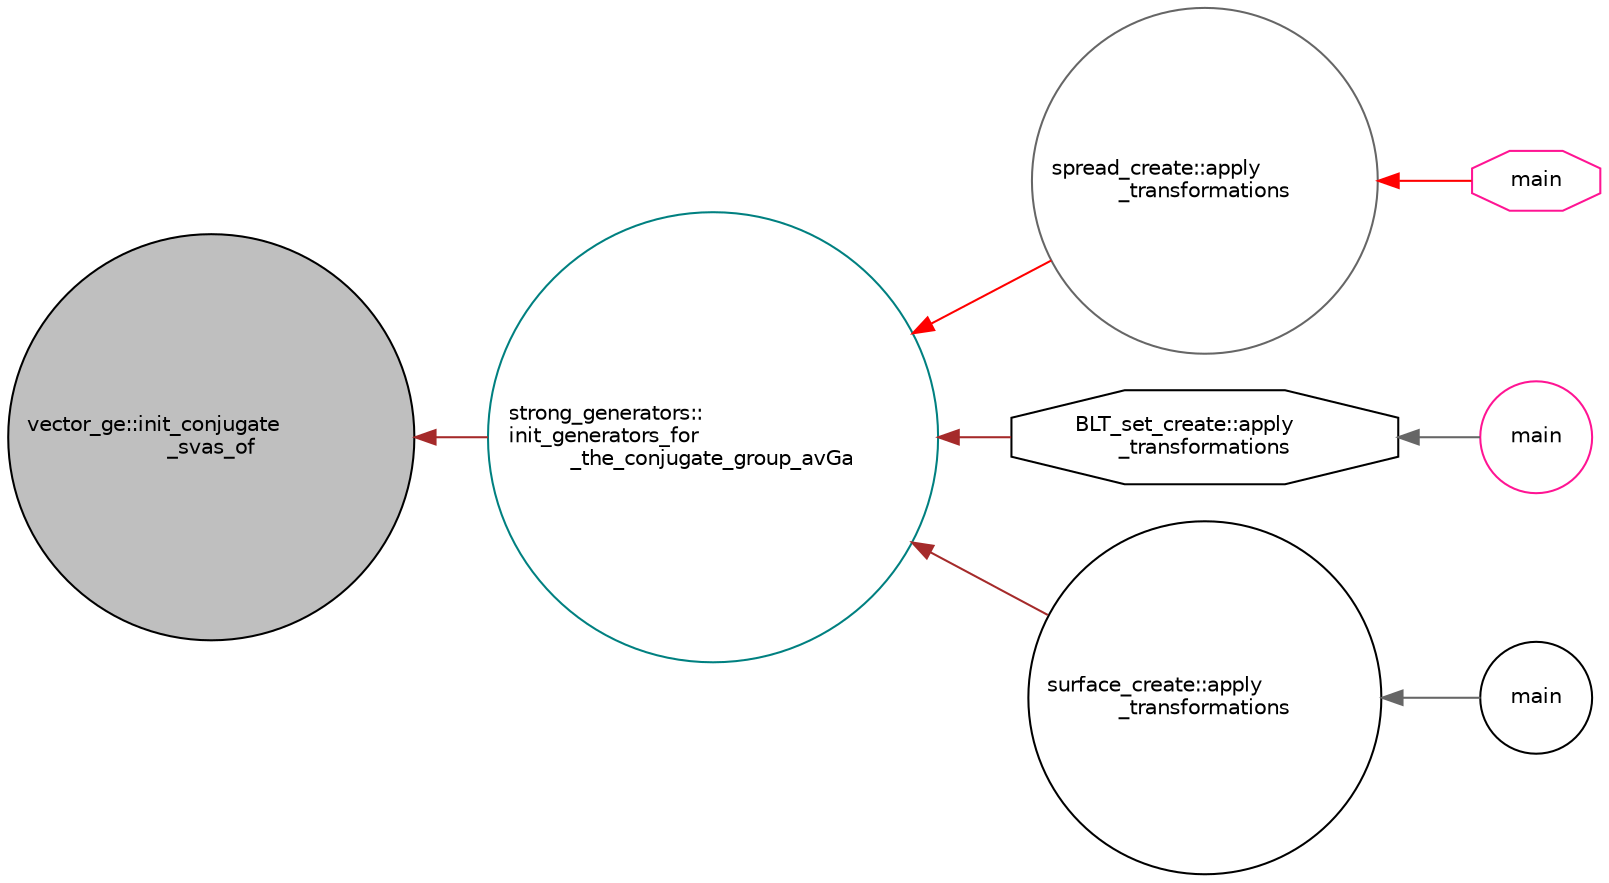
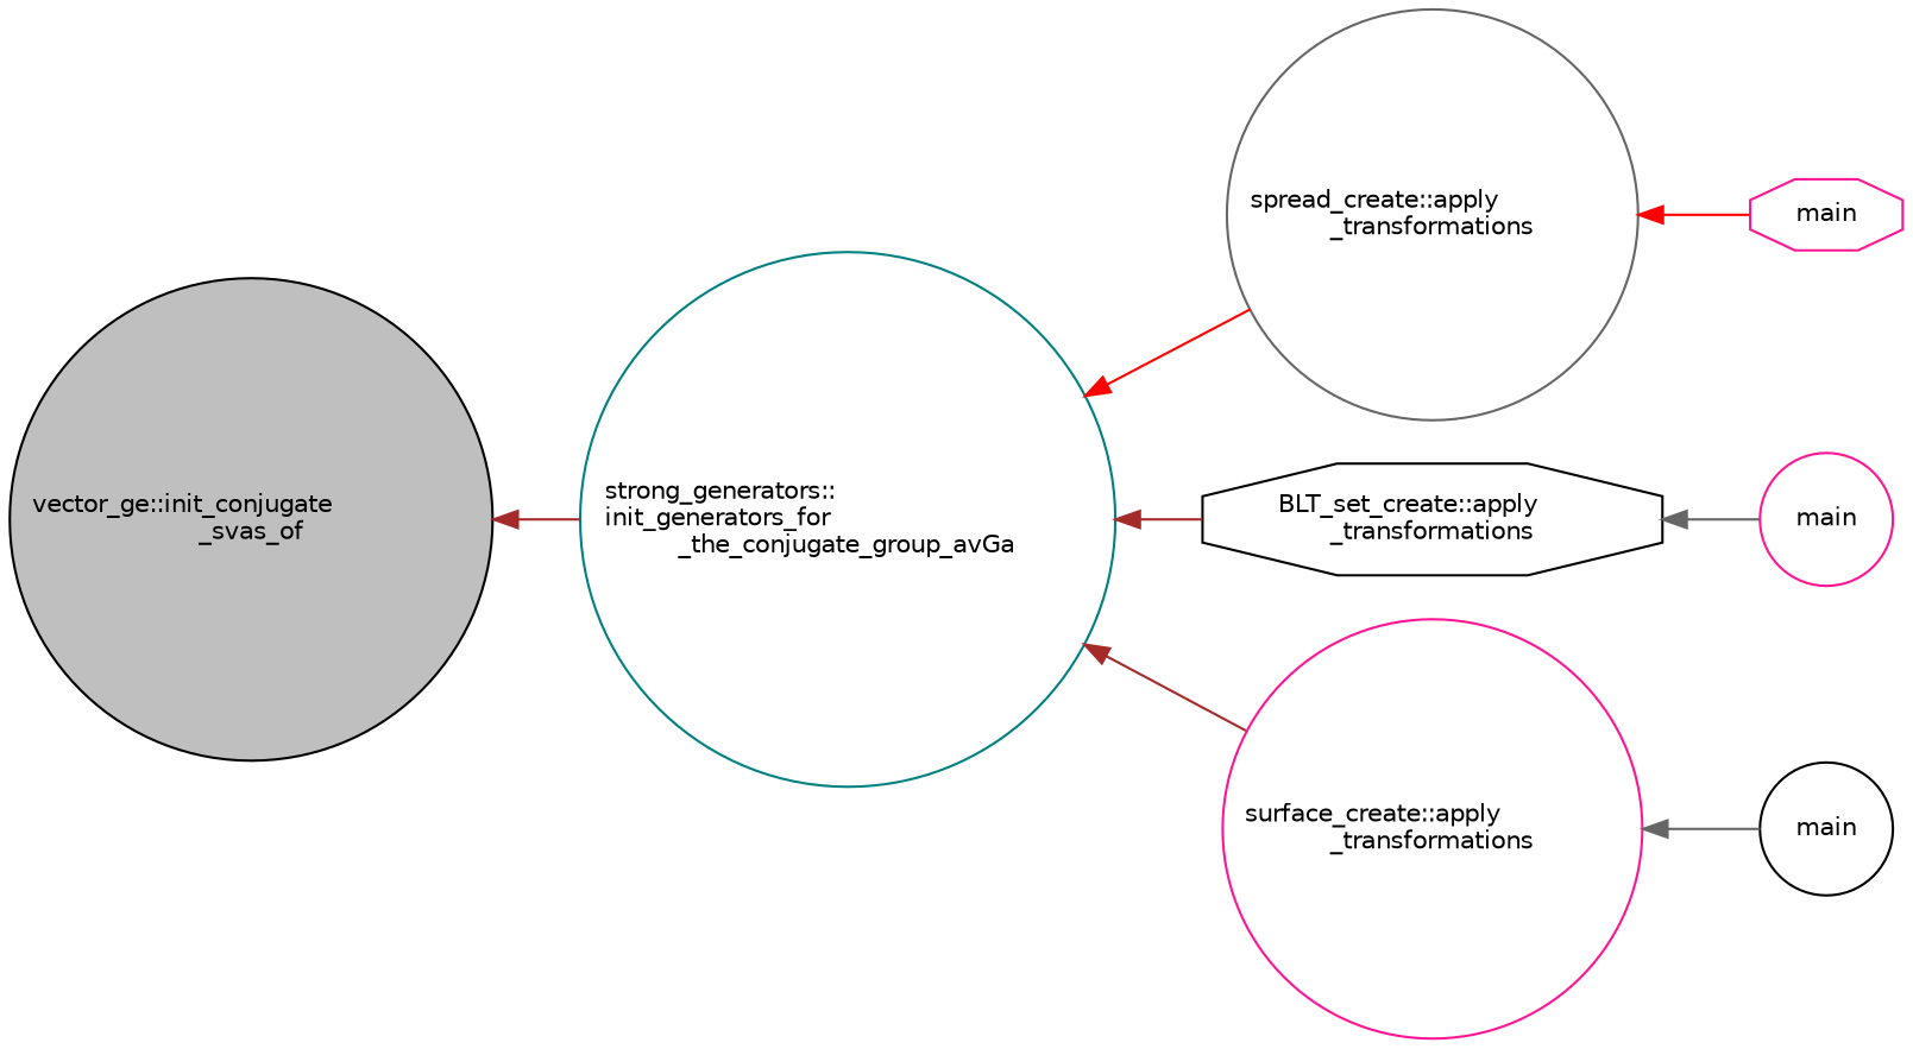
  digraph {
    rankdir=LR
    node [color=black fillcolor=white fontname=Helvetica fontsize=10 shape=circle style=filled]
    edge [color=brown dir=back fontname=Helvetica fontsize=10 labelfontname=Helvetica labelfontsize=10 style=solid]
    n1 [fillcolor=grey75 fontcolor=black height=0.2 label="vector_ge::init_conjugate\l_svas_of" width=0.4]
    n2 [color=teal height=0.2 label="strong_generators::\linit_generators_for\l_the_conjugate_group_avGa" width=0.4]
    n3 [color=gray40 height=0.2 label="spread_create::apply\l_transformations" width=0.4]
    n4 [height=0.2 label="BLT_set_create::apply\l_transformations" shape=octagon width=0.4]
-   n5 [height=0.2 label="surface_create::apply\l_transformations" width=0.4]
+   n5 [color=deeppink height=0.2 label="surface_create::apply\l_transformations" width=0.4]
    n6 [color=deeppink height=0.2 label=main shape=octagon width=0.4]
    n7 [color=deeppink height=0.2 label=main width=0.4]
    n8 [height=0.2 label=main width=0.4]
    n1 -> n2
    n2 -> n3 [color=red]
    n2 -> n4
    n2 -> n5
    n3 -> n6 [color=red]
    n4 -> n7 [color=gray40]
    n5 -> n8 [color=gray40]
  }
